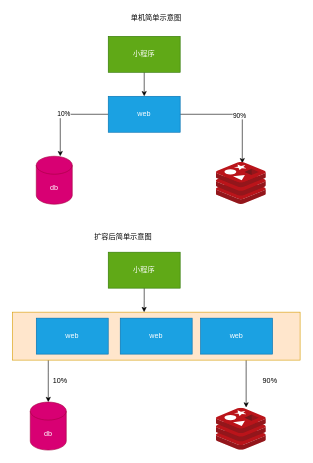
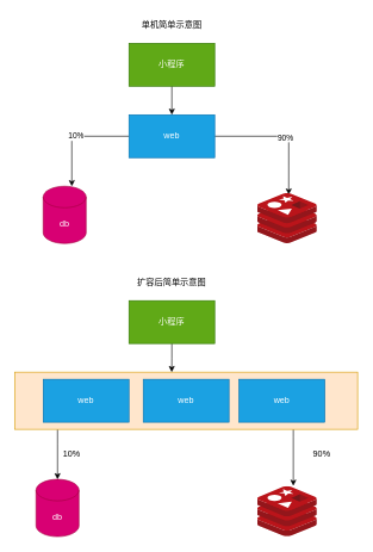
  <mxCell id="0" />
  <mxCell id="1" parent="0" />
  <mxCell id="2" style="edgeStyle=orthogonalEdgeStyle;rounded=0;orthogonalLoop=1;jettySize=auto;html=1;entryX=0.5;entryY=0;entryDx=0;entryDy=0;entryPerimeter=0;" edge="1" parent="1" source="4" target="19"><mxGeometry relative="1" as="geometry"><Array as="points"><mxPoint x="80" y="620" /><mxPoint x="80" y="620" /></Array></mxGeometry></mxCell>
  <mxCell id="3" style="edgeStyle=orthogonalEdgeStyle;rounded=0;orthogonalLoop=1;jettySize=auto;html=1;entryX=0.6;entryY=-0.014;entryDx=0;entryDy=0;entryPerimeter=0;" edge="1" parent="1" source="4" target="22"><mxGeometry relative="1" as="geometry"><Array as="points"><mxPoint x="410" y="610" /><mxPoint x="410" y="610" /></Array></mxGeometry></mxCell>
  <mxCell id="4" value="" style="rounded=0;whiteSpace=wrap;html=1;fillColor=#ffe6cc;strokeColor=#d79b00;" vertex="1" parent="1"><mxGeometry x="20" y="520" width="480" height="80" as="geometry" /></mxCell>
- <mxCell id="5" value="单机简单示意图" style="text;html=1;strokeColor=none;fillColor=none;align=center;verticalAlign=middle;whiteSpace=wrap;rounded=0;" vertex="1" parent="1"><mxGeometry x="210" y="15" width="100" height="30" as="geometry" /></mxCell>
+ <mxCell id="5" value="单机简单示意图" style="text;html=1;strokeColor=none;fillColor=none;align=center;verticalAlign=middle;whiteSpace=wrap;rounded=0;" vertex="1" parent="1"><mxGeometry x="190" width="100" height="30" as="geometry" y="20" /></mxCell>
  <mxCell id="6" style="edgeStyle=orthogonalEdgeStyle;rounded=0;orthogonalLoop=1;jettySize=auto;html=1;entryX=0.5;entryY=0;entryDx=0;entryDy=0;" edge="1" parent="1" source="7" target="12"><mxGeometry relative="1" as="geometry" /></mxCell>
  <mxCell id="7" value="小程序" style="rounded=0;whiteSpace=wrap;html=1;fillColor=#60a917;strokeColor=#2D7600;fontColor=#ffffff;" vertex="1" parent="1"><mxGeometry x="180" y="60" width="120" height="60" as="geometry" /></mxCell>
  <mxCell id="8" style="edgeStyle=orthogonalEdgeStyle;rounded=0;orthogonalLoop=1;jettySize=auto;html=1;entryX=0.667;entryY=0;entryDx=0;entryDy=0;entryPerimeter=0;" edge="1" parent="1" source="12" target="13"><mxGeometry relative="1" as="geometry" /></mxCell>
  <mxCell id="9" value="10%" style="edgeLabel;html=1;align=center;verticalAlign=middle;resizable=0;points=[];" vertex="1" connectable="0" parent="8"><mxGeometry y="-1" relative="1" as="geometry"><mxPoint as="offset" /></mxGeometry></mxCell>
  <mxCell id="10" style="edgeStyle=orthogonalEdgeStyle;rounded=0;orthogonalLoop=1;jettySize=auto;html=1;entryX=0.523;entryY=0.025;entryDx=0;entryDy=0;entryPerimeter=0;" edge="1" parent="1" source="12" target="14"><mxGeometry relative="1" as="geometry" /></mxCell>
  <mxCell id="11" value="90%" style="edgeLabel;html=1;align=center;verticalAlign=middle;resizable=0;points=[];" vertex="1" connectable="0" parent="10"><mxGeometry x="0.061" y="-1" relative="1" as="geometry"><mxPoint as="offset" /></mxGeometry></mxCell>
  <mxCell id="12" value="web" style="rounded=0;whiteSpace=wrap;html=1;fillColor=#1ba1e2;fontColor=#ffffff;strokeColor=#006EAF;" vertex="1" parent="1"><mxGeometry x="180" y="160" width="120" height="60" as="geometry" /></mxCell>
  <mxCell id="13" value="db" style="shape=cylinder3;whiteSpace=wrap;html=1;boundedLbl=1;backgroundOutline=1;size=15;fillColor=#d80073;fontColor=#ffffff;strokeColor=#A50040;" vertex="1" parent="1"><mxGeometry x="60" y="260" width="60" height="80" as="geometry" /></mxCell>
  <mxCell id="14" value="" style="sketch=0;aspect=fixed;html=1;points=[];align=center;image;fontSize=12;image=img/lib/mscae/Cache_Redis_Product.svg;" vertex="1" parent="1"><mxGeometry x="360" y="270" width="83.33" height="70" as="geometry" /></mxCell>
- <mxCell id="15" value="扩容后简单示意图" style="text;html=1;strokeColor=none;fillColor=none;align=center;verticalAlign=middle;whiteSpace=wrap;rounded=0;" vertex="1" parent="1"><mxGeometry x="155" y="380" width="100" height="30" as="geometry" /></mxCell>
+ <mxCell id="15" value="扩容后简单示意图" style="text;html=1;strokeColor=none;fillColor=none;align=center;verticalAlign=middle;whiteSpace=wrap;rounded=0;" vertex="1" parent="1"><mxGeometry x="190" y="380" width="100" height="30" as="geometry" /></mxCell>
  <mxCell id="16" style="edgeStyle=orthogonalEdgeStyle;rounded=0;orthogonalLoop=1;jettySize=auto;html=1;entryX=0.458;entryY=0;entryDx=0;entryDy=0;entryPerimeter=0;" edge="1" parent="1" source="17" target="4"><mxGeometry relative="1" as="geometry" /></mxCell>
  <mxCell id="17" value="小程序" style="rounded=0;whiteSpace=wrap;html=1;fillColor=#60a917;strokeColor=#2D7600;fontColor=#ffffff;" vertex="1" parent="1"><mxGeometry x="180" y="420" width="120" height="60" as="geometry" /></mxCell>
  <mxCell id="18" value="web" style="rounded=0;whiteSpace=wrap;html=1;fillColor=#1ba1e2;fontColor=#ffffff;strokeColor=#006EAF;" vertex="1" parent="1"><mxGeometry x="334" y="530" width="120" height="60" as="geometry" /></mxCell>
  <mxCell id="19" value="db" style="shape=cylinder3;whiteSpace=wrap;html=1;boundedLbl=1;backgroundOutline=1;size=15;fillColor=#d80073;fontColor=#ffffff;strokeColor=#A50040;" vertex="1" parent="1"><mxGeometry x="50" y="670" width="60" height="80" as="geometry" /></mxCell>
  <mxCell id="20" value="web" style="rounded=0;whiteSpace=wrap;html=1;fillColor=#1ba1e2;fontColor=#ffffff;strokeColor=#006EAF;" vertex="1" parent="1"><mxGeometry x="60" y="530" width="120" height="60" as="geometry" /></mxCell>
  <mxCell id="21" value="web" style="rounded=0;whiteSpace=wrap;html=1;fillColor=#1ba1e2;fontColor=#ffffff;strokeColor=#006EAF;" vertex="1" parent="1"><mxGeometry x="200" y="530" width="120" height="60" as="geometry" /></mxCell>
  <mxCell id="22" value="" style="sketch=0;aspect=fixed;html=1;points=[];align=center;image;fontSize=12;image=img/lib/mscae/Cache_Redis_Product.svg;" vertex="1" parent="1"><mxGeometry x="360" y="680" width="83.33" height="70" as="geometry" /></mxCell>
  <mxCell id="23" value="10%" style="text;html=1;strokeColor=none;fillColor=none;align=center;verticalAlign=middle;whiteSpace=wrap;rounded=0;" vertex="1" parent="1"><mxGeometry x="70" y="620" width="60" height="30" as="geometry" /></mxCell>
  <mxCell id="24" value="90%" style="text;html=1;strokeColor=none;fillColor=none;align=center;verticalAlign=middle;whiteSpace=wrap;rounded=0;" vertex="1" parent="1"><mxGeometry x="420" y="620" width="60" height="30" as="geometry" /></mxCell>
